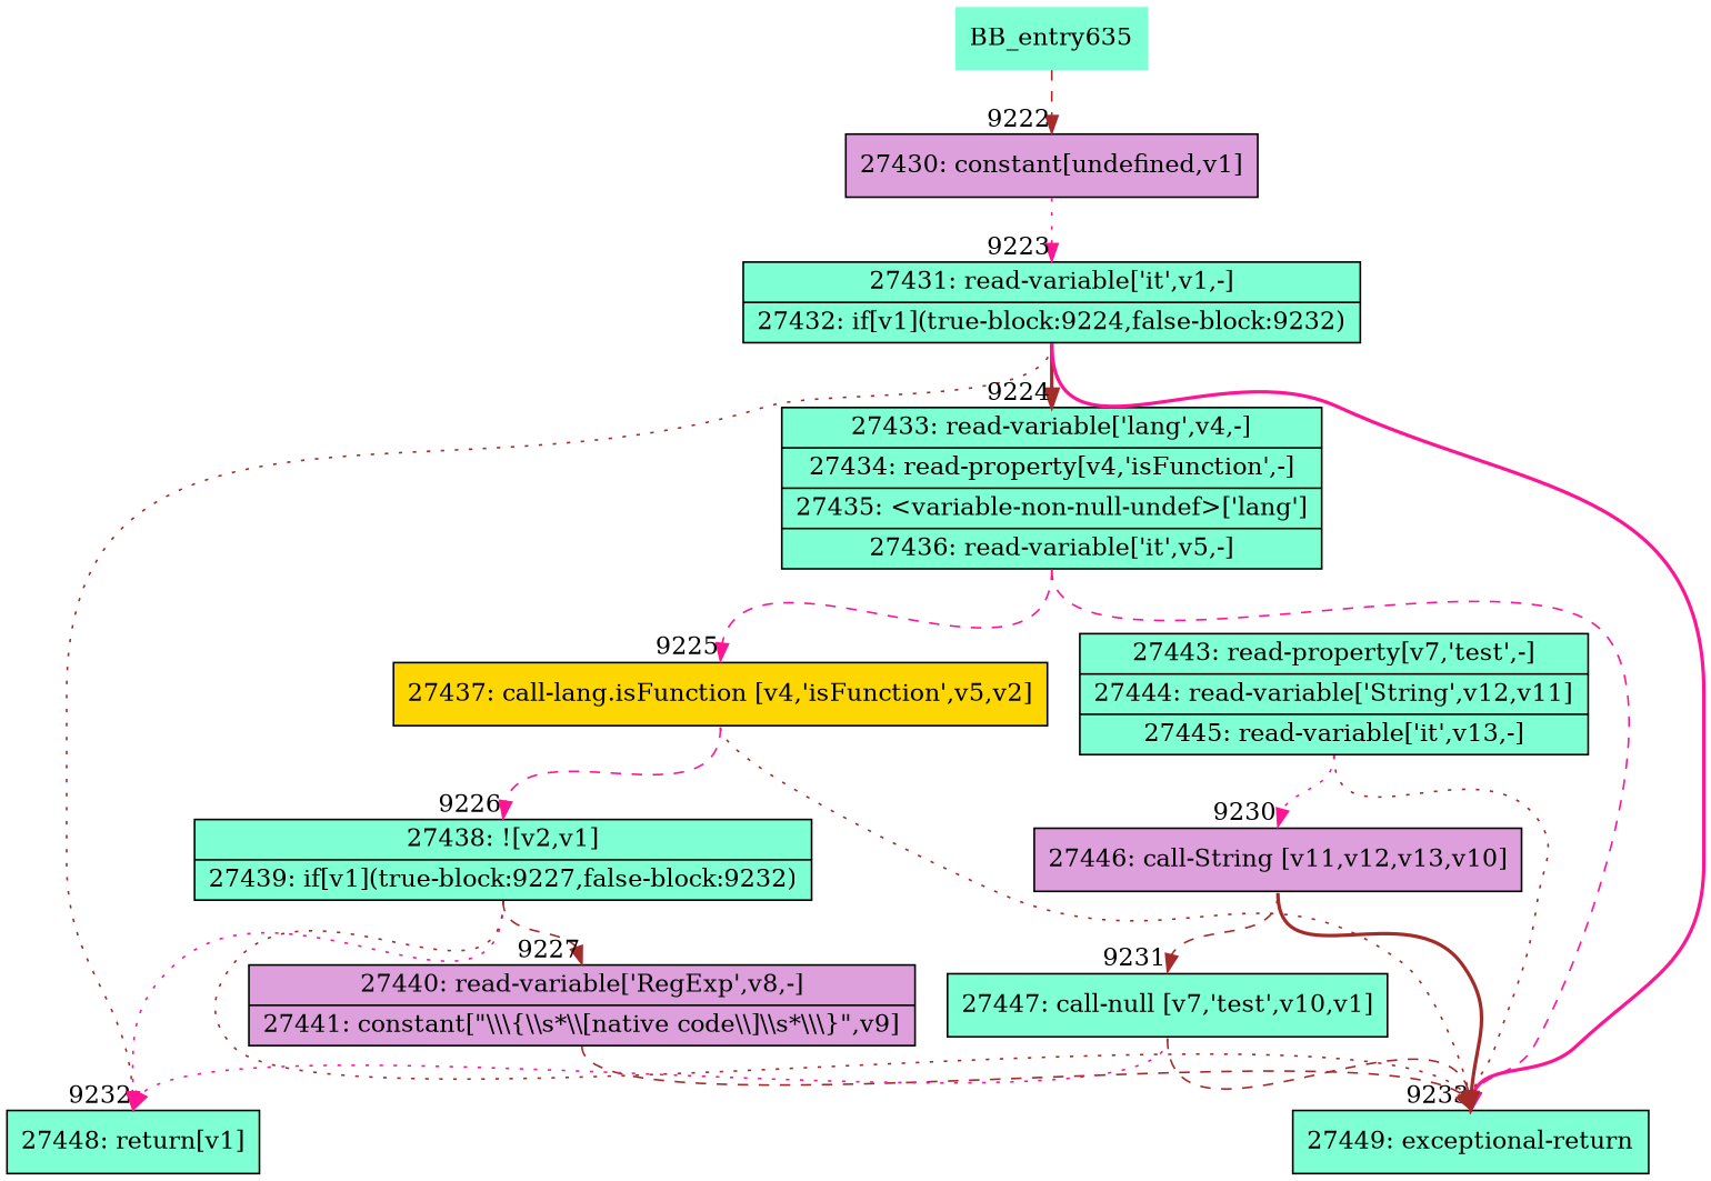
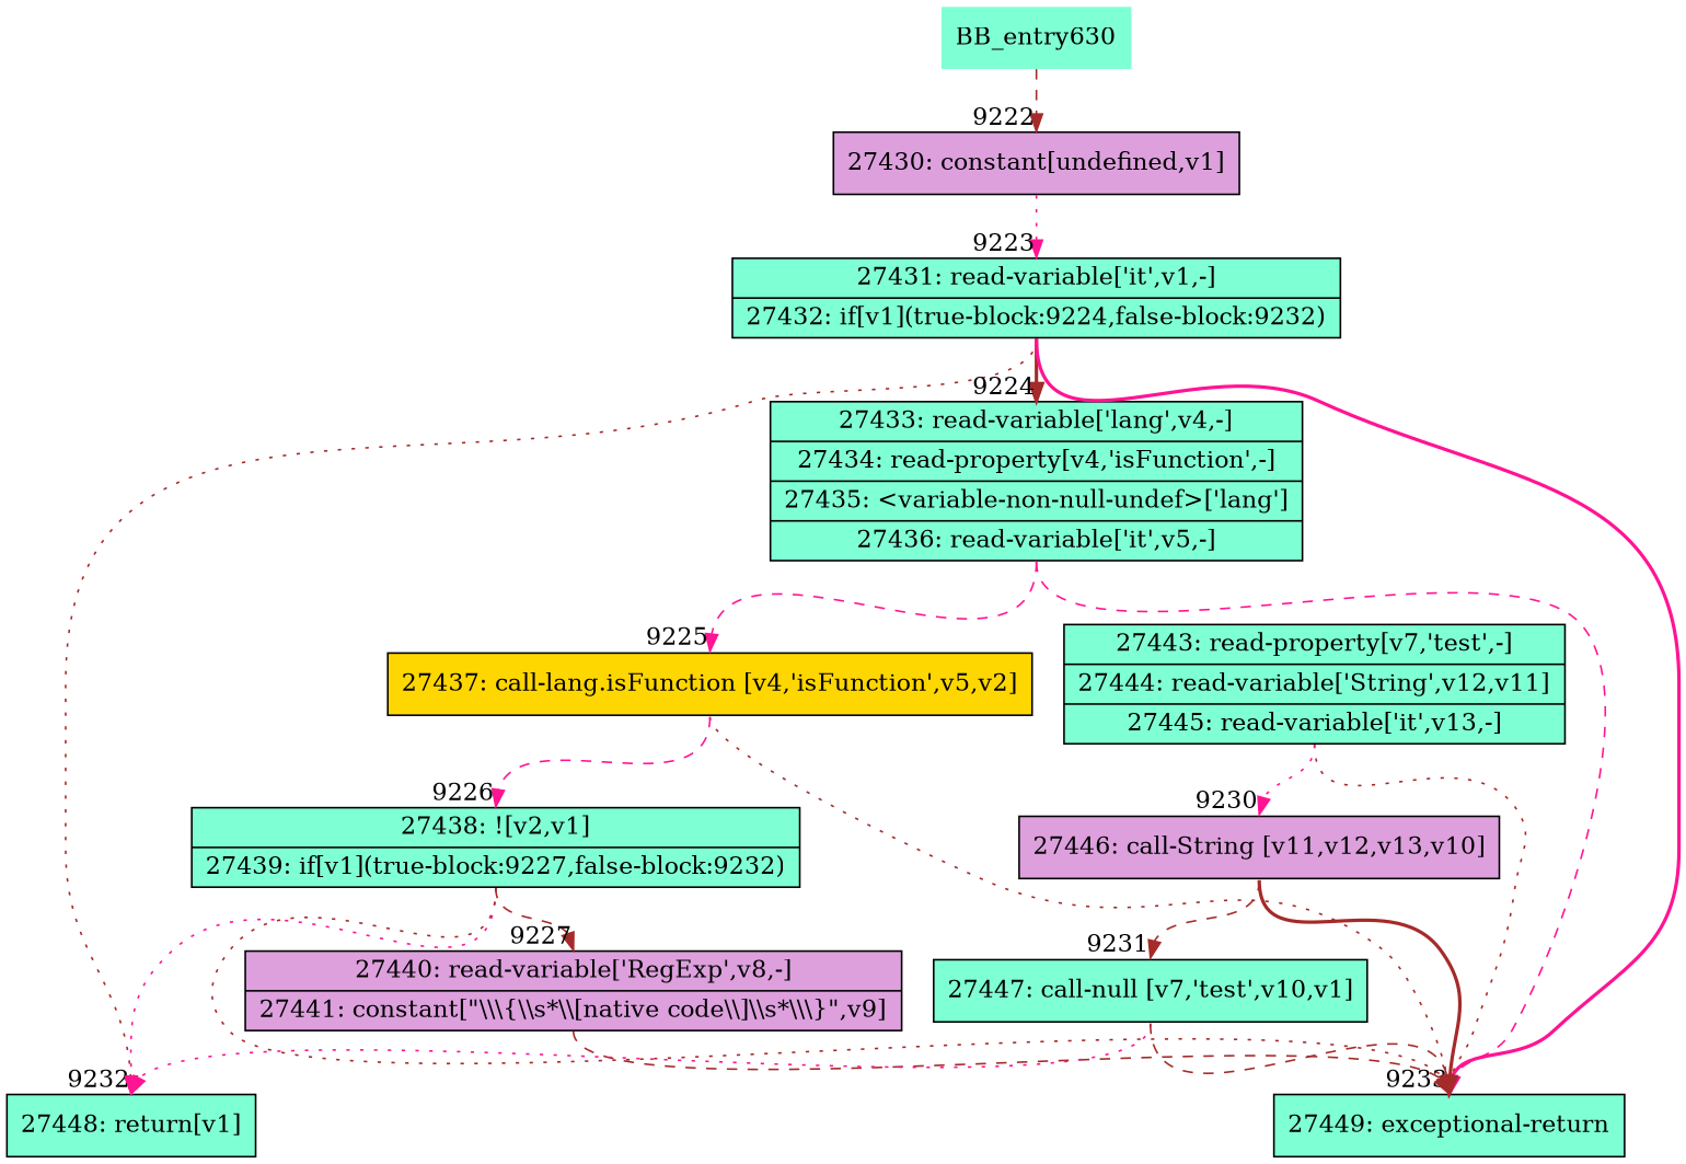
  digraph {
    rankdir=TD
    node [fillcolor=aquamarine shape=record style=filled]
    edge [color=brown headport=n style=dashed tailport=s]
-   BB_entry630 [shape=none label=BB_entry635]
+   BB_entry630 [shape=none]
    n2 [fillcolor=plum label="{27430: constant[undefined,v1]}"]
    n3 [label="{27431: read-variable['it',v1,-]|27432: if[v1](true-block:9224,false-block:9232)}"]
    n4 [label="{27448: return[v1]}"]
    n5 [label="{27433: read-variable['lang',v4,-]|27434: read-property[v4,'isFunction',-]|27435: \<variable-non-null-undef\>['lang']|27436: read-variable['it',v5,-]}"]
    n6 [label="{27449: exceptional-return}"]
    n7 [fillcolor=gold label="{27437: call-lang.isFunction [v4,'isFunction',v5,v2]}"]
    n8 [label="{27438: ![v2,v1]|27439: if[v1](true-block:9227,false-block:9232)}"]
    n9 [fillcolor=plum label="{27440: read-variable['RegExp',v8,-]|27441: constant[\"\\\\\\\{\\\\s*\\\\[native code\\\\]\\\\s*\\\\\\\}\",v9]}"]
    n10 [label="{27443: read-property[v7,'test',-]|27444: read-variable['String',v12,v11]|27445: read-variable['it',v13,-]}"]
    n11 [fillcolor=plum label="{27446: call-String [v11,v12,v13,v10]}"]
    n12 [label="{27447: call-null [v7,'test',v10,v1]}"]
    BB_entry630 -> n2 [headlabel="    9222"]
    n2 -> n3 [color=deeppink headlabel="      9223" style=dotted]
    n3 -> n4 [headlabel="      9232" style=dotted]
    n3 -> n5 [headlabel="      9224" style=bold]
    n3 -> n6 [color=deeppink headlabel="      9233" style=bold]
    n5 -> n6 [color=deeppink]
    n5 -> n7 [color=deeppink headlabel="      9225"]
    n7 -> n6 [style=dotted]
    n7 -> n8 [color=deeppink headlabel="      9226"]
    n8 -> n4 [color=deeppink style=dotted]
    n8 -> n6 [style=dotted]
    n8 -> n9 [headlabel="      9227"]
    n9 -> n6
    n10 -> n6 [style=dotted]
    n10 -> n11 [color=deeppink headlabel="      9230" style=dotted]
    n11 -> n6 [style=bold]
    n11 -> n12 [headlabel="      9231"]
    n12 -> n4 [color=deeppink style=dotted]
    n12 -> n6
  }
